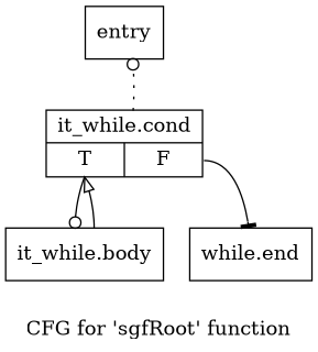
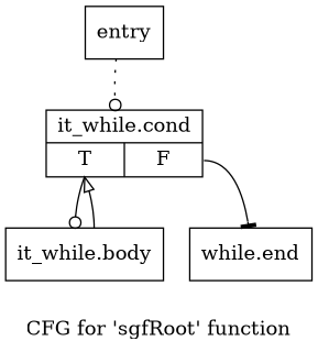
  digraph {
    label="CFG for 'sgfRoot' function"
    node [shape=record]
    edge [style=solid arrowhead=odot]
    n1 [label="{entry}"]
    n2 [label="{it_while.cond|{<s0>T|<s1>F}}"]
    n3 [label="{it_while.body}"]
    n4 [label="{while.end}"]
-   n2 -> n1 [style=dotted]
+   n1 -> n2 [style=dotted]
    n2 -> n3 [tailport=s0]
    n2 -> n4 [tailport=s1 arrowhead=tee]
    n3 -> n2 [arrowhead=onormal]
  }
